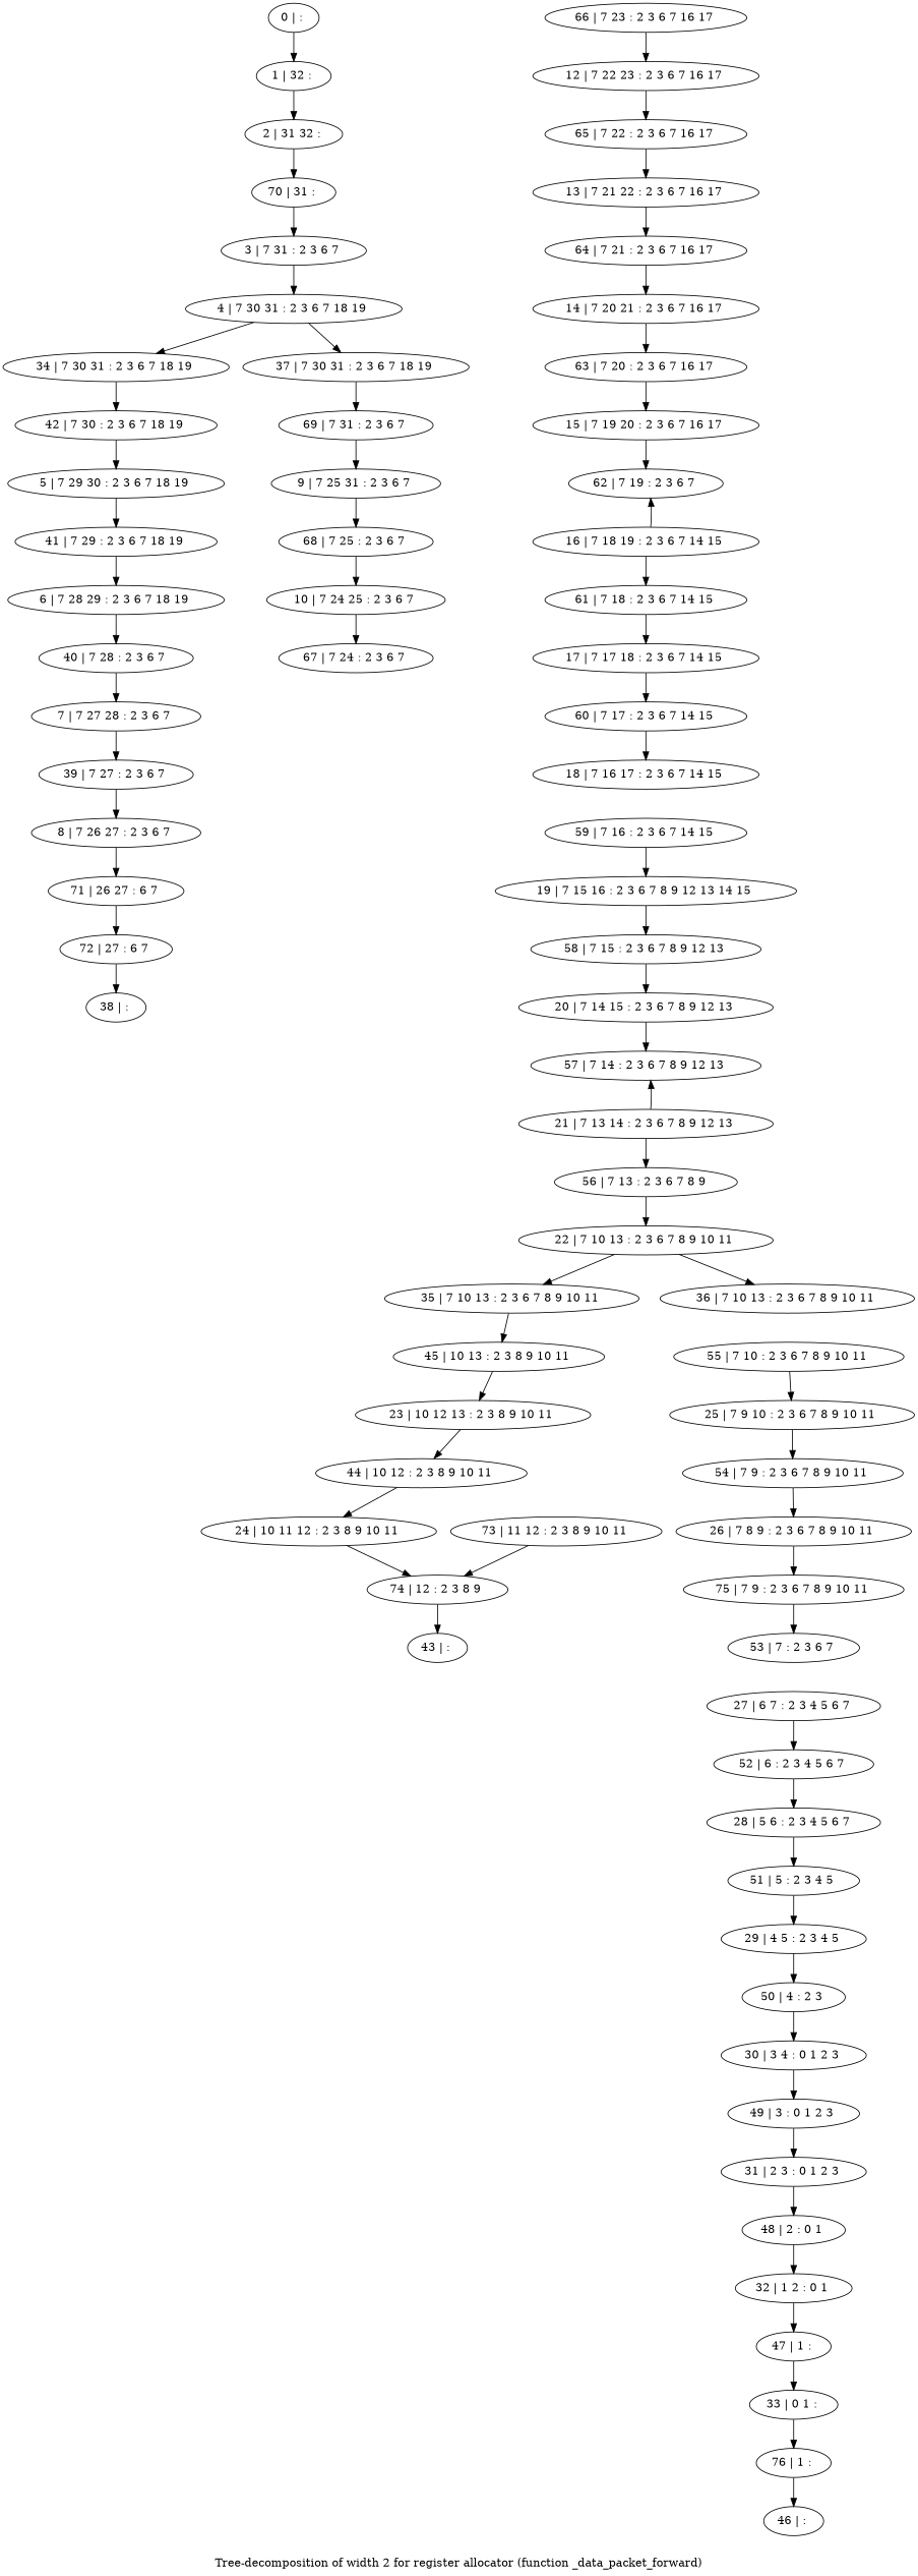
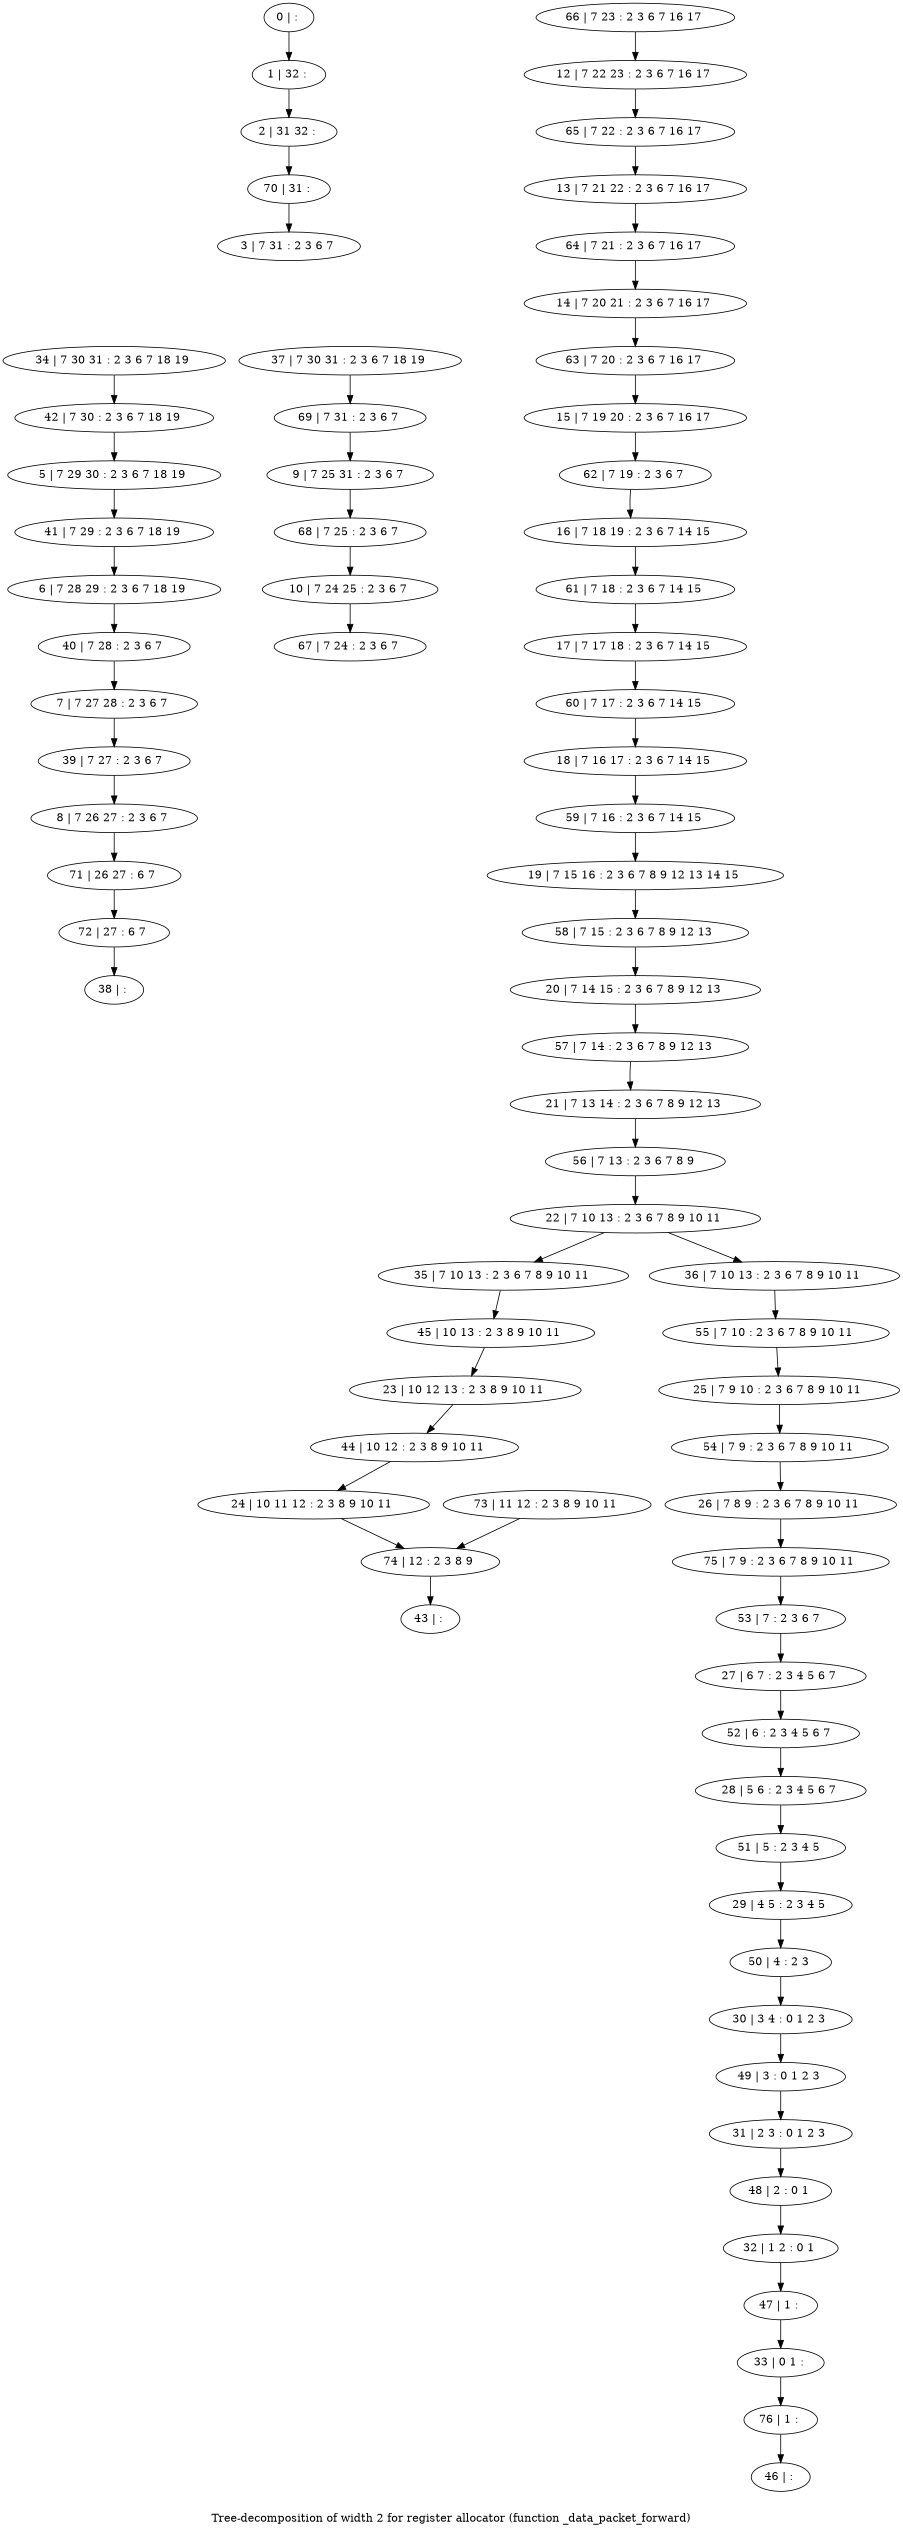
  digraph {
    label="Tree-decomposition of width 2 for register allocator (function _data_packet_forward)"
    n1 [label="0 | : "]
    n2 [label="1 | 32 : "]
    n3 [label="2 | 31 32 : "]
    n4 [label="70 | 31 : "]
    n5 [label="3 | 7 31 : 2 3 6 7 "]
-   n6 [label="4 | 7 30 31 : 2 3 6 7 18 19 "]
    n7 [label="34 | 7 30 31 : 2 3 6 7 18 19 "]
    n8 [label="37 | 7 30 31 : 2 3 6 7 18 19 "]
    n9 [label="42 | 7 30 : 2 3 6 7 18 19 "]
    n10 [label="69 | 7 31 : 2 3 6 7 "]
    n11 [label="5 | 7 29 30 : 2 3 6 7 18 19 "]
    n12 [label="41 | 7 29 : 2 3 6 7 18 19 "]
    n13 [label="6 | 7 28 29 : 2 3 6 7 18 19 "]
    n14 [label="40 | 7 28 : 2 3 6 7 "]
    n15 [label="7 | 7 27 28 : 2 3 6 7 "]
    n16 [label="39 | 7 27 : 2 3 6 7 "]
    n17 [label="8 | 7 26 27 : 2 3 6 7 "]
    n18 [label="71 | 26 27 : 6 7 "]
    n19 [label="72 | 27 : 6 7 "]
    n20 [label="9 | 7 25 31 : 2 3 6 7 "]
    n21 [label="68 | 7 25 : 2 3 6 7 "]
    n22 [label="10 | 7 24 25 : 2 3 6 7 "]
    n23 [label="67 | 7 24 : 2 3 6 7 "]
    n24 [label="66 | 7 23 : 2 3 6 7 16 17 "]
    n25 [label="12 | 7 22 23 : 2 3 6 7 16 17 "]
    n26 [label="65 | 7 22 : 2 3 6 7 16 17 "]
    n27 [label="13 | 7 21 22 : 2 3 6 7 16 17 "]
    n28 [label="64 | 7 21 : 2 3 6 7 16 17 "]
    n29 [label="14 | 7 20 21 : 2 3 6 7 16 17 "]
    n30 [label="63 | 7 20 : 2 3 6 7 16 17 "]
    n31 [label="15 | 7 19 20 : 2 3 6 7 16 17 "]
    n32 [label="62 | 7 19 : 2 3 6 7 "]
    n33 [label="16 | 7 18 19 : 2 3 6 7 14 15 "]
    n34 [label="61 | 7 18 : 2 3 6 7 14 15 "]
    n35 [label="17 | 7 17 18 : 2 3 6 7 14 15 "]
    n36 [label="60 | 7 17 : 2 3 6 7 14 15 "]
    n37 [label="18 | 7 16 17 : 2 3 6 7 14 15 "]
    n38 [label="59 | 7 16 : 2 3 6 7 14 15 "]
    n39 [label="19 | 7 15 16 : 2 3 6 7 8 9 12 13 14 15 "]
    n40 [label="58 | 7 15 : 2 3 6 7 8 9 12 13 "]
    n41 [label="20 | 7 14 15 : 2 3 6 7 8 9 12 13 "]
    n42 [label="57 | 7 14 : 2 3 6 7 8 9 12 13 "]
    n43 [label="21 | 7 13 14 : 2 3 6 7 8 9 12 13 "]
    n44 [label="56 | 7 13 : 2 3 6 7 8 9 "]
    n45 [label="22 | 7 10 13 : 2 3 6 7 8 9 10 11 "]
    n46 [label="35 | 7 10 13 : 2 3 6 7 8 9 10 11 "]
    n47 [label="36 | 7 10 13 : 2 3 6 7 8 9 10 11 "]
    n48 [label="45 | 10 13 : 2 3 8 9 10 11 "]
    n49 [label="55 | 7 10 : 2 3 6 7 8 9 10 11 "]
    n50 [label="23 | 10 12 13 : 2 3 8 9 10 11 "]
    n51 [label="44 | 10 12 : 2 3 8 9 10 11 "]
    n52 [label="24 | 10 11 12 : 2 3 8 9 10 11 "]
    n53 [label="74 | 12 : 2 3 8 9 "]
    n54 [label="73 | 11 12 : 2 3 8 9 10 11 "]
    n55 [label="25 | 7 9 10 : 2 3 6 7 8 9 10 11 "]
    n56 [label="54 | 7 9 : 2 3 6 7 8 9 10 11 "]
    n57 [label="26 | 7 8 9 : 2 3 6 7 8 9 10 11 "]
    n58 [label="75 | 7 9 : 2 3 6 7 8 9 10 11 "]
    n59 [label="53 | 7 : 2 3 6 7 "]
    n60 [label="27 | 6 7 : 2 3 4 5 6 7 "]
    n61 [label="52 | 6 : 2 3 4 5 6 7 "]
    n62 [label="28 | 5 6 : 2 3 4 5 6 7 "]
    n63 [label="51 | 5 : 2 3 4 5 "]
    n64 [label="29 | 4 5 : 2 3 4 5 "]
    n65 [label="50 | 4 : 2 3 "]
    n66 [label="30 | 3 4 : 0 1 2 3 "]
    n67 [label="49 | 3 : 0 1 2 3 "]
    n68 [label="31 | 2 3 : 0 1 2 3 "]
    n69 [label="48 | 2 : 0 1 "]
    n70 [label="32 | 1 2 : 0 1 "]
    n71 [label="47 | 1 : "]
    n72 [label="33 | 0 1 : "]
    n73 [label="76 | 1 : "]
    n74 [label="46 | : "]
    n75 [label="38 | : "]
    n76 [label="43 | : "]
    n1 -> n2
    n2 -> n3
    n3 -> n4
    n4 -> n5
-   n5 -> n6
-   n6 -> n7
-   n6 -> n8
    n7 -> n9
    n8 -> n10
    n9 -> n11
    n10 -> n20
    n11 -> n12
    n12 -> n13
    n13 -> n14
    n14 -> n15
    n15 -> n16
    n16 -> n17
    n17 -> n18
    n18 -> n19
    n19 -> n75
    n20 -> n21
    n21 -> n22
    n22 -> n23
    n24 -> n25
    n25 -> n26
    n26 -> n27
    n27 -> n28
    n28 -> n29
    n29 -> n30
    n30 -> n31
    n31 -> n32
-   n33 -> n32
+   n32 -> n33
    n33 -> n34
    n34 -> n35
    n35 -> n36
    n36 -> n37
+   n37 -> n38
    n38 -> n39
    n39 -> n40
    n40 -> n41
    n41 -> n42
-   n43 -> n42
+   n42 -> n43
    n43 -> n44
    n44 -> n45
    n45 -> n46
    n45 -> n47
    n46 -> n48
+   n47 -> n49
    n48 -> n50
    n49 -> n55
    n50 -> n51
    n51 -> n52
    n52 -> n53
    n53 -> n76
    n54 -> n53
    n55 -> n56
    n56 -> n57
    n57 -> n58
    n58 -> n59
+   n59 -> n60
    n60 -> n61
    n61 -> n62
    n62 -> n63
    n63 -> n64
    n64 -> n65
    n65 -> n66
    n66 -> n67
    n67 -> n68
    n68 -> n69
    n69 -> n70
    n70 -> n71
    n71 -> n72
    n72 -> n73
    n73 -> n74
  }
